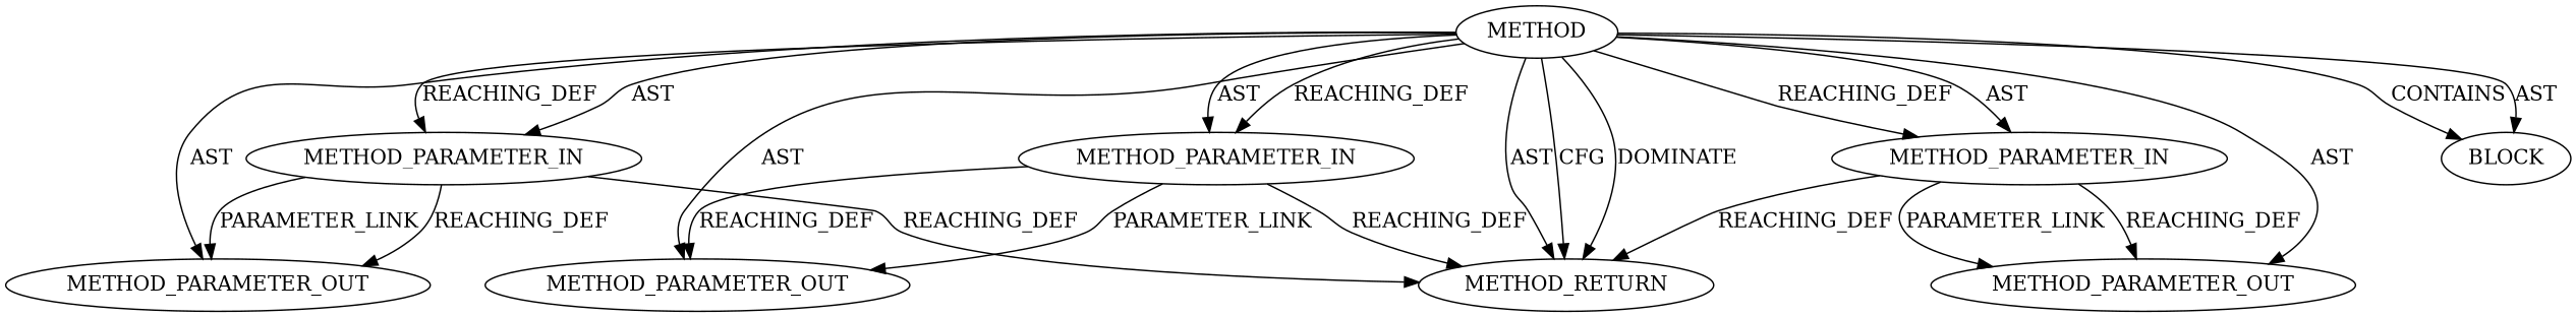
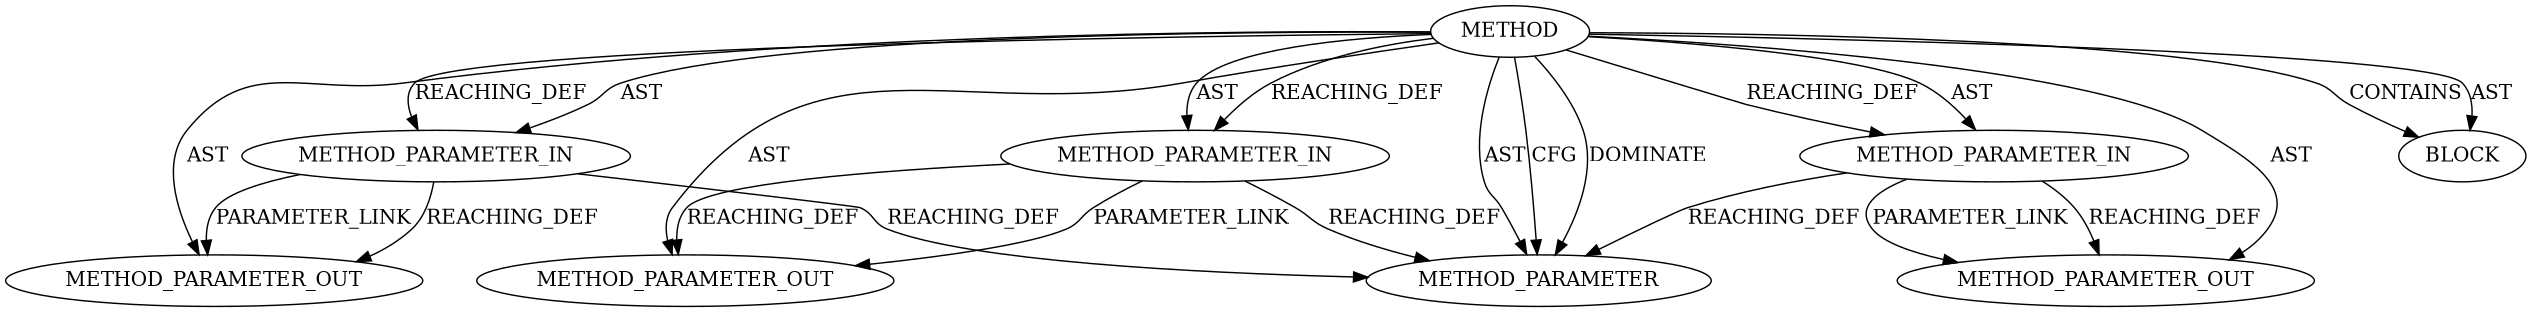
  digraph {
    node [CODE="read_descriptor_t *desc" COLUMN_NUMBER=39 EVALUATION_STRATEGY=BY_VALUE IS_VARIADIC=false LINE_NUMBER=166 ORDER=2 TYPE_FULL_NAME="read_descriptor_t*"]
    n1 [INDEX=2 NAME=desc label=METHOD_PARAMETER_OUT]
    n2 [CODE="sk_read_actor_t read_actor" COLUMN_NUMBER=8 INDEX=3 LINE_NUMBER=167 NAME=read_actor ORDER=3 TYPE_FULL_NAME=sk_read_actor_t label=METHOD_PARAMETER_OUT]
    n3 [CODE="sk_read_actor_t read_actor" COLUMN_NUMBER=8 INDEX=3 LINE_NUMBER=167 NAME=read_actor ORDER=3 TYPE_FULL_NAME=sk_read_actor_t label=METHOD_PARAMETER_IN]
-   n4 [CODE=RET COLUMN_NUMBER=5 ORDER=5 TYPE_FULL_NAME=int label=METHOD_RETURN IS_VARIADIC=""]
+   n4 [CODE=RET COLUMN_NUMBER=5 ORDER=5 TYPE_FULL_NAME=int label=METHOD_PARAMETER IS_VARIADIC=""]
    n5 [INDEX=2 NAME=desc label=METHOD_PARAMETER_IN]
    n6 [AST_PARENT_FULL_NAME="tls.h:<global>" AST_PARENT_TYPE=TYPE_DECL CODE="int tls_sw_read_sock(struct sock *sk, read_descriptor_t *desc,\n		     sk_read_actor_t read_actor);" COLUMN_NUMBER=5 COLUMN_NUMBER_END=34 FILENAME="tls.h" FULL_NAME=tls_sw_read_sock IS_EXTERNAL=false LINE_NUMBER_END=167 NAME=tls_sw_read_sock ORDER=35 SIGNATURE="int tls_sw_read_sock (sock*,read_descriptor_t*,sk_read_actor_t)" label=METHOD EVALUATION_STRATEGY="" IS_VARIADIC="" TYPE_FULL_NAME=""]
    n7 [CODE="struct sock *sk" COLUMN_NUMBER=22 INDEX=1 NAME=sk ORDER=1 TYPE_FULL_NAME="sock*" label=METHOD_PARAMETER_OUT]
    n8 [ARGUMENT_INDEX=-1 CODE="<empty>" ORDER=4 TYPE_FULL_NAME="<empty>" label=BLOCK COLUMN_NUMBER="" EVALUATION_STRATEGY="" IS_VARIADIC="" LINE_NUMBER=""]
    n9 [CODE="struct sock *sk" COLUMN_NUMBER=22 INDEX=1 NAME=sk ORDER=1 TYPE_FULL_NAME="sock*" label=METHOD_PARAMETER_IN]
    n3 -> n2 [label=PARAMETER_LINK]
    n3 -> n2 [VARIABLE=read_actor label=REACHING_DEF]
    n3 -> n4 [VARIABLE=read_actor label=REACHING_DEF]
    n5 -> n1 [label=PARAMETER_LINK]
    n5 -> n1 [VARIABLE=desc label=REACHING_DEF]
    n5 -> n4 [VARIABLE=desc label=REACHING_DEF]
    n6 -> n1 [label=AST]
    n6 -> n2 [label=AST]
    n6 -> n3 [label=AST]
    n6 -> n3 [label=REACHING_DEF]
    n6 -> n4 [label=AST]
    n6 -> n4 [label=CFG]
    n6 -> n4 [label=DOMINATE]
    n6 -> n5 [label=REACHING_DEF]
    n6 -> n5 [label=AST]
    n6 -> n7 [label=AST]
    n6 -> n8 [label=CONTAINS]
    n6 -> n8 [label=AST]
    n6 -> n9 [label=REACHING_DEF]
    n6 -> n9 [label=AST]
    n9 -> n4 [VARIABLE=sk label=REACHING_DEF]
    n9 -> n7 [VARIABLE=sk label=REACHING_DEF]
    n9 -> n7 [label=PARAMETER_LINK]
  }
